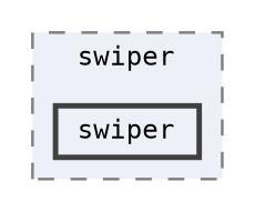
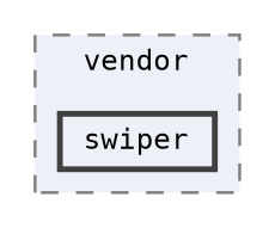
  digraph {
    compound=true
    fontname="DejaVu Sans Mono"
    n1 [color=grey25 fillcolor="#edf0f7" fontname="DejaVu Sans Mono" fontsize=10 height=0.2 label=swiper shape=box style="filled,bold" width=0.4]
    subgraph cluster_1 {
      bgcolor="#edf0f7"
      fontsize=10
-     label=swiper
+     label=vendor
      pencolor=grey50
      style="filled,dashed"
      n1
    }
  }
